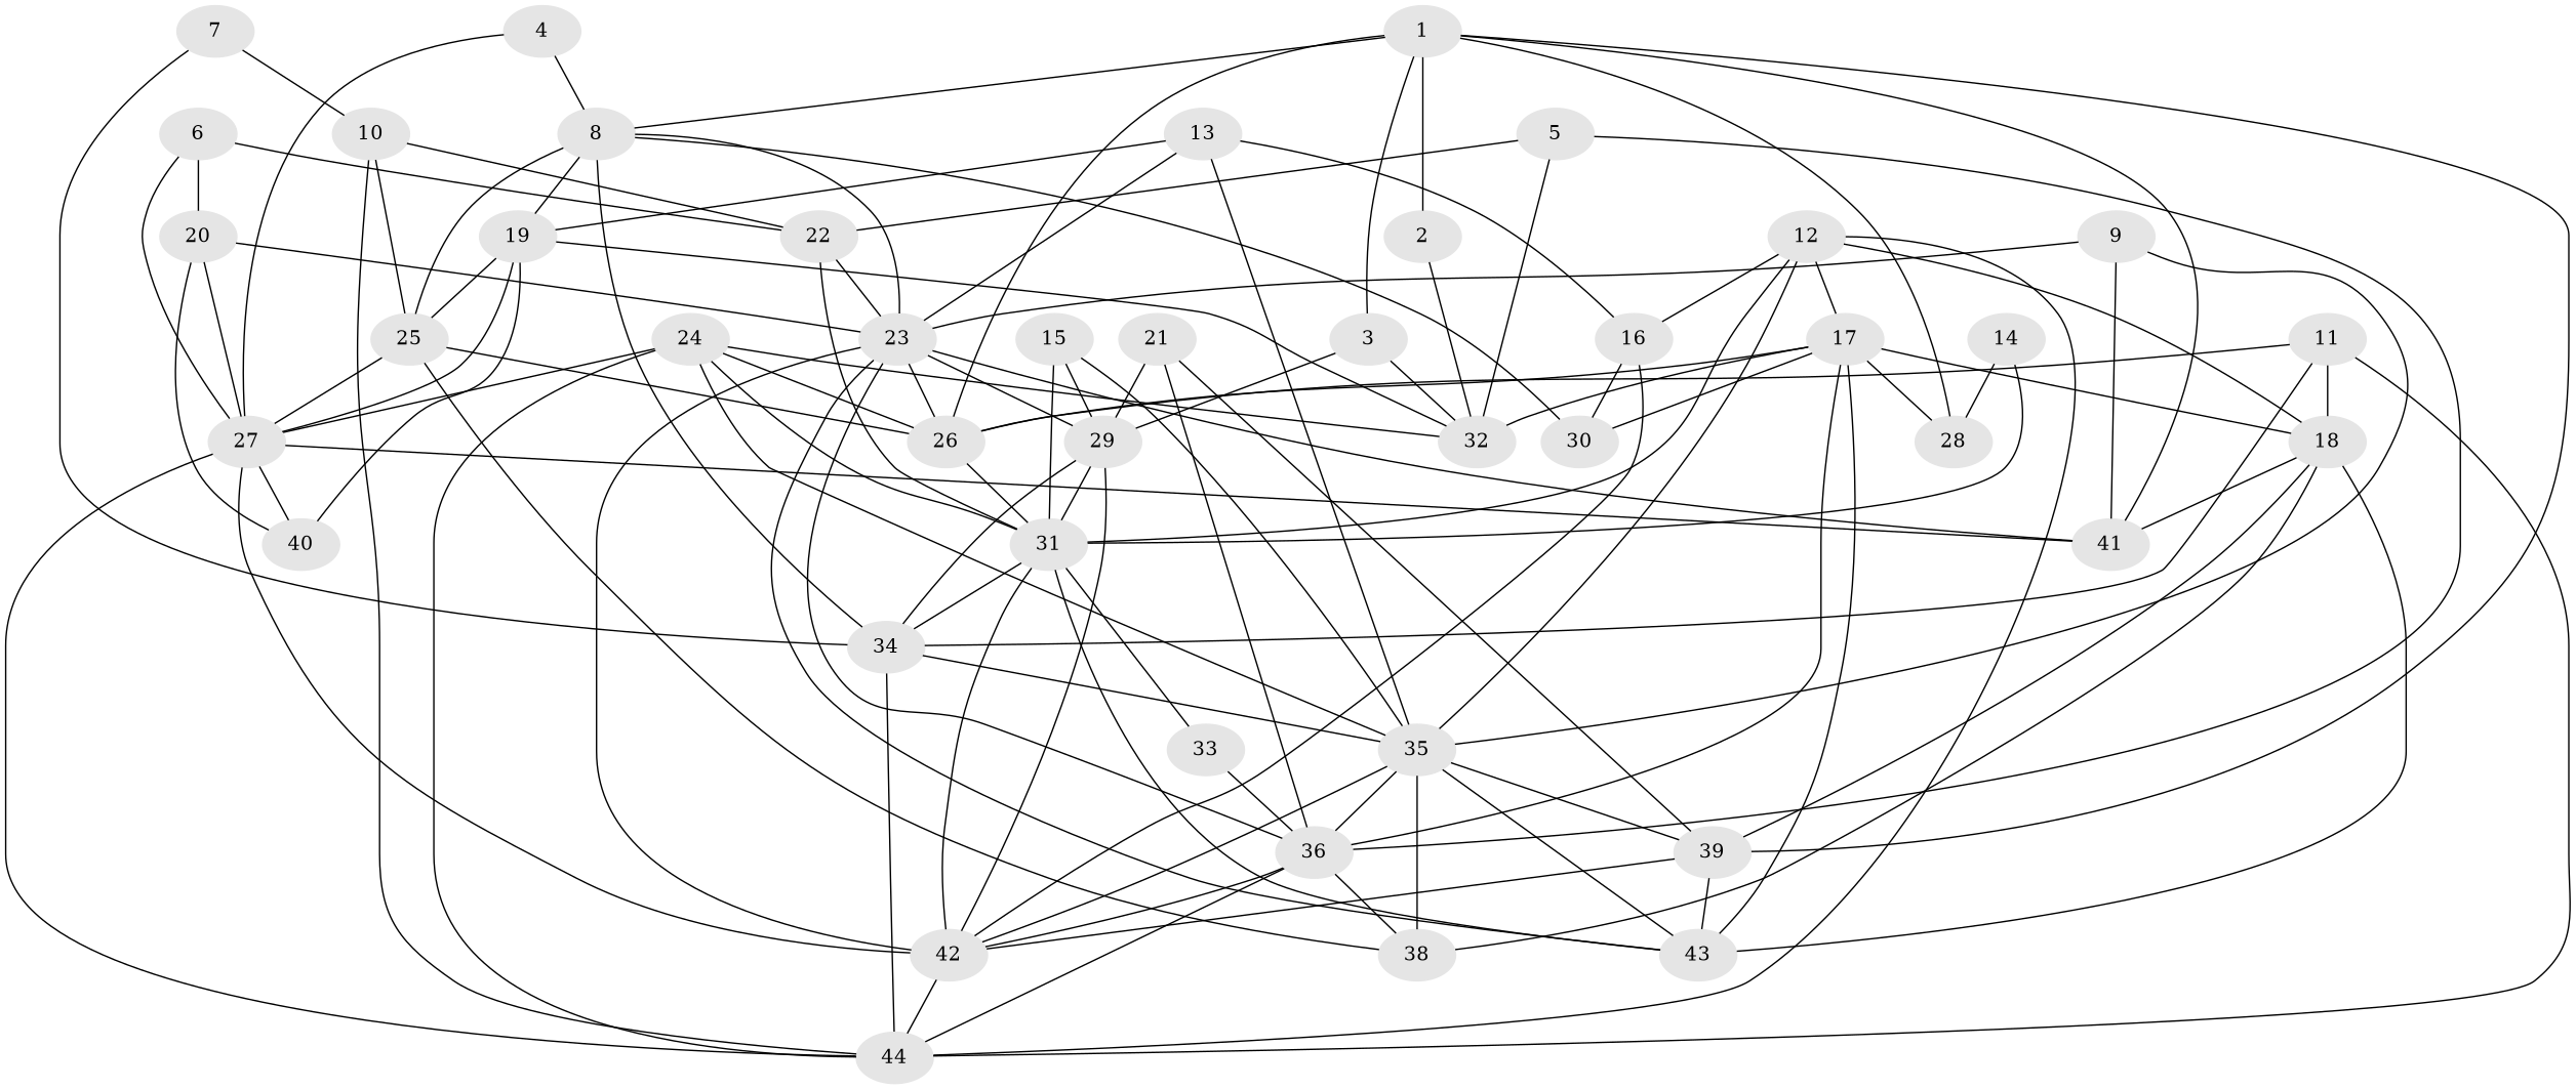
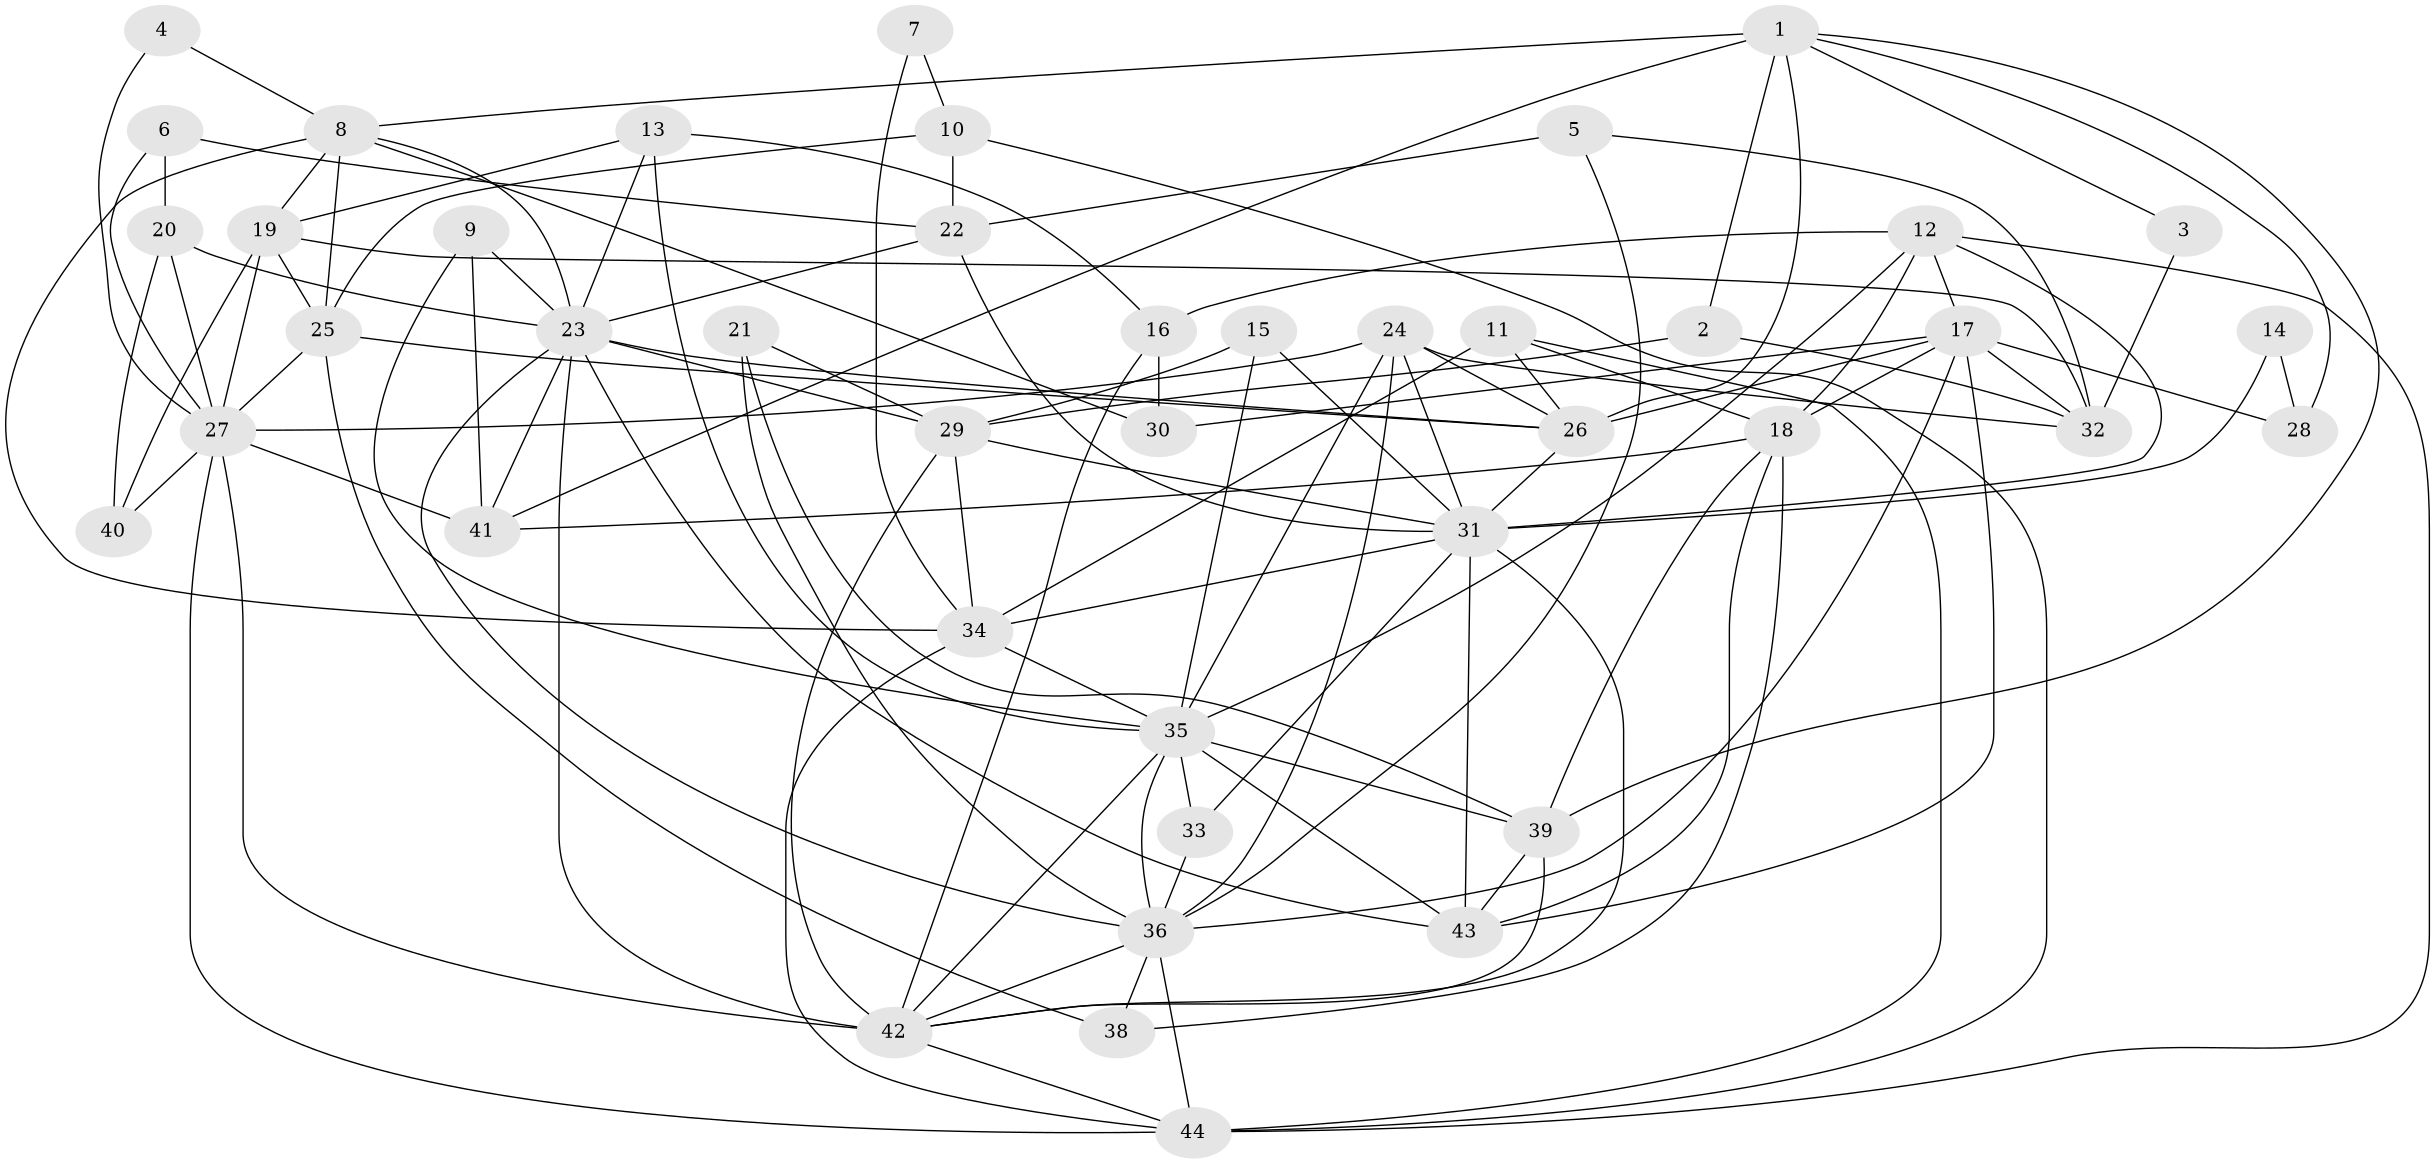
  graph {
    node [color=gray90 style=filled]
    edge [weight=1.0]
    1
    2
    3
    8
    26
    28
    39
    41
    29
    32
    34
    19
    23
    25
    30
    31
    42
    43
    4
    27
    44
    40
    5
    22
    36
    38
    6
    20
    7
    10
    35
    9
    11
    18
    12
    16
    17
    33
    13
    14
    15
    21
    24
    1 -- 2
    1 -- 3
    1 -- 8
    1 -- 26
    1 -- 28
    1 -- 39
    1 -- 41
-   3 -- 29
+   2 -- 29
    2 -- 32
    3 -- 32
    8 -- 34
    8 -- 19
    8 -- 23
    8 -- 25
    8 -- 30
    26 -- 31
    39 -- 42
    39 -- 43
    29 -- 34
    29 -- 31
    29 -- 42
    34 -- 44
    34 -- 35 [weight=2.0]
    19 -- 32
    19 -- 25
    19 -- 27
    19 -- 40
    23 -- 26 [weight=2.0]
    23 -- 41
    23 -- 29
    23 -- 42
    23 -- 43
    23 -- 36
    25 -- 26
    25 -- 27
    25 -- 38
    31 -- 34
    31 -- 42
    31 -- 43
    31 -- 33
    42 -- 44
    4 -- 8
    4 -- 27
    27 -- 41
    27 -- 42 [weight=2.0]
    27 -- 44
    27 -- 40
    5 -- 32
    5 -- 22
    5 -- 36
    22 -- 23
    22 -- 31
    36 -- 42
    36 -- 44
    36 -- 38
    6 -- 27
    6 -- 22
    6 -- 20
    20 -- 23
    20 -- 27
    20 -- 40
    7 -- 34
    7 -- 10
    10 -- 25
    10 -- 44
    10 -- 22
    35 -- 39
    35 -- 42
    35 -- 43
    35 -- 36
-   35 -- 38 [weight=2.0]
+   35 -- 33 [weight=2.0]
    9 -- 41
    9 -- 23
    9 -- 35
    11 -- 26
    11 -- 34 [weight=2.0]
    11 -- 44
    11 -- 18
    18 -- 39
    18 -- 41
    18 -- 43
    18 -- 38
    12 -- 31
    12 -- 44
    12 -- 35 [weight=2.0]
    12 -- 18
    12 -- 16
    12 -- 17 [weight=2.0]
    16 -- 30
    16 -- 42
    17 -- 26
    17 -- 28
    17 -- 32
    17 -- 30
    17 -- 43
    17 -- 36
    17 -- 18
    33 -- 36
    13 -- 19
    13 -- 23
    13 -- 35
    13 -- 16
    14 -- 28
    14 -- 31
    15 -- 29
    15 -- 31
    15 -- 35
    21 -- 39
    21 -- 29
    21 -- 36
    24 -- 26
    24 -- 32
    24 -- 31
    24 -- 27
-   24 -- 44
+   24 -- 36
    24 -- 35
  }
